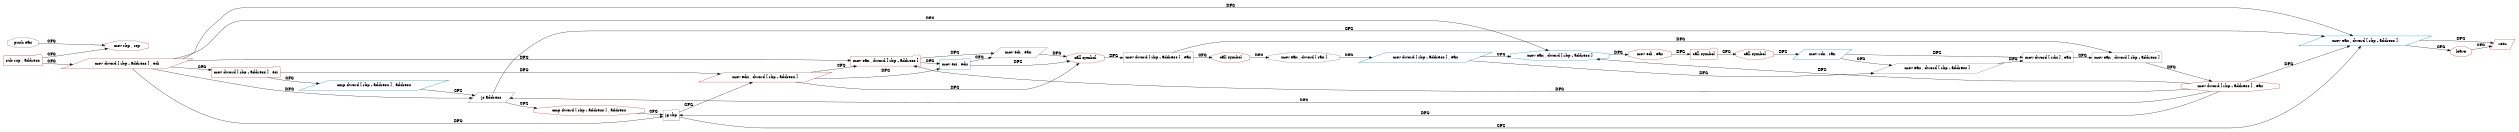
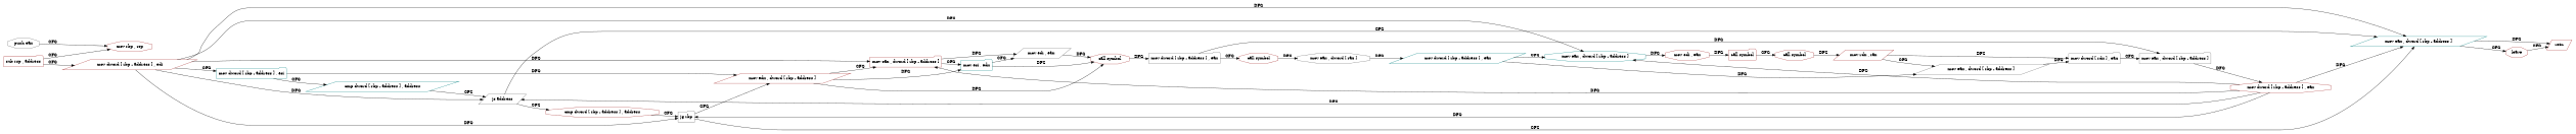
  digraph {
    rankdir=LR
    node [color=brown shape=octagon]
    n1 [color=gray40 label="push eax"]
    n2 [label="mov rbp , rsp"]
    n3 [label="sub rsp , address" shape=folder]
    n4 [label="mov dword [ rbp - address ] , edi" shape=parallelogram]
-   n5 [label="mov dword [ rbp - address ] , esi" shape=folder]
+   n5 [color=teal label="mov dword [ rbp - address ] , esi" shape=folder]
    n6 [color=gray40 label="js address" shape=parallelogram]
    n7 [color=teal label="mov eax , dword [ rbp - address ]" shape=parallelogram]
    n8 [color=gray40 label="jg rbp" shape=folder]
    n9 [label="mov eax , dword [ rbp - address ]" shape=folder]
    n10 [color=teal label="mov eax , dword [ rbp - address ]"]
    n11 [color=teal label="cmp dword [ rbp - address ] , address" shape=parallelogram]
    n12 [label="mov edx , dword [ rbp - address ]" shape=parallelogram]
    n13 [label="cmp dword [ rbp - address ] , address"]
    n14 [label=leave]
    n15 [label=retn shape=parallelogram]
    n16 [color=teal label="mov esi , edx" shape=folder]
    n17 [color=gray40 label="mov edi , eax" shape=parallelogram]
    n18 [label="mov edi , eax"]
    n19 [label="call symbol"]
    n20 [color=gray40 label="mov dword [ rbp - address ] , eax" shape=folder]
    n21 [label="call symbol"]
    n22 [color=gray40 label="mov eax , dword [ rbp - address ]" shape=folder]
    n23 [color=gray40 label="mov eax , dword [ rax ]"]
    n24 [label="mov dword [ rbp - address ] , eax"]
    n25 [color=teal label="mov dword [ rbp - address ] , eax" shape=parallelogram]
    n26 [color=gray40 label="mov eax , dword [ rbp - address ]" shape=parallelogram]
    n27 [color=gray40 label="mov dword [ rdx ] , eax" shape=folder]
    n28 [label="call symbol" shape=folder]
    n29 [label="call symbol"]
-   n30 [color=teal label="mov rdx , rax" shape=parallelogram]
+   n30 [label="mov rdx , rax" shape=parallelogram]
    n1 -> n2 [label=CFG]
    n3 -> n2 [label=CFG]
    n3 -> n4 [label=CFG]
    n4 -> n5 [label=CFG]
    n4 -> n6 [label=DFG]
    n4 -> n7 [label=DFG]
    n4 -> n8 [label=DFG]
    n4 -> n9 [label=DFG]
    n4 -> n10 [label=DFG]
    n5 -> n11 [label=CFG]
    n5 -> n12 [label=DFG]
    n6 -> n7 [label=CFG]
    n6 -> n13 [label=CFG]
    n7 -> n14 [label=CFG]
    n7 -> n15 [label=DFG]
    n8 -> n7 [label=CFG]
    n8 -> n12 [label=CFG]
    n9 -> n16 [label=CFG]
    n9 -> n17 [label=DFG]
    n10 -> n18 [label=DFG]
    n11 -> n6 [label=CFG]
    n12 -> n9 [label=CFG]
    n12 -> n16 [label=DFG]
    n12 -> n19 [label=DFG]
    n13 -> n8 [label=CFG]
    n14 -> n15 [label=CFG]
    n16 -> n17 [label=CFG]
    n16 -> n19 [label=DFG]
    n17 -> n19 [label=DFG]
    n18 -> n28 [label=DFG]
    n19 -> n20 [label=DFG]
    n20 -> n21 [label=CFG]
    n20 -> n22 [label=DFG]
    n21 -> n23 [label=DFG]
    n22 -> n24 [label=DFG]
    n23 -> n25 [label=DFG]
    n24 -> n6 [label=DFG]
    n24 -> n7 [label=DFG]
    n24 -> n8 [label=DFG]
    n24 -> n9 [label=DFG]
    n24 -> n10 [label=DFG]
    n25 -> n10 [label=CFG]
    n25 -> n26 [label=DFG]
    n26 -> n27 [label=DFG]
    n27 -> n22 [label=CFG]
    n28 -> n29 [label=CFG]
    n29 -> n30 [label=DFG]
    n30 -> n26 [label=CFG]
    n30 -> n27 [label=DFG]
  }
